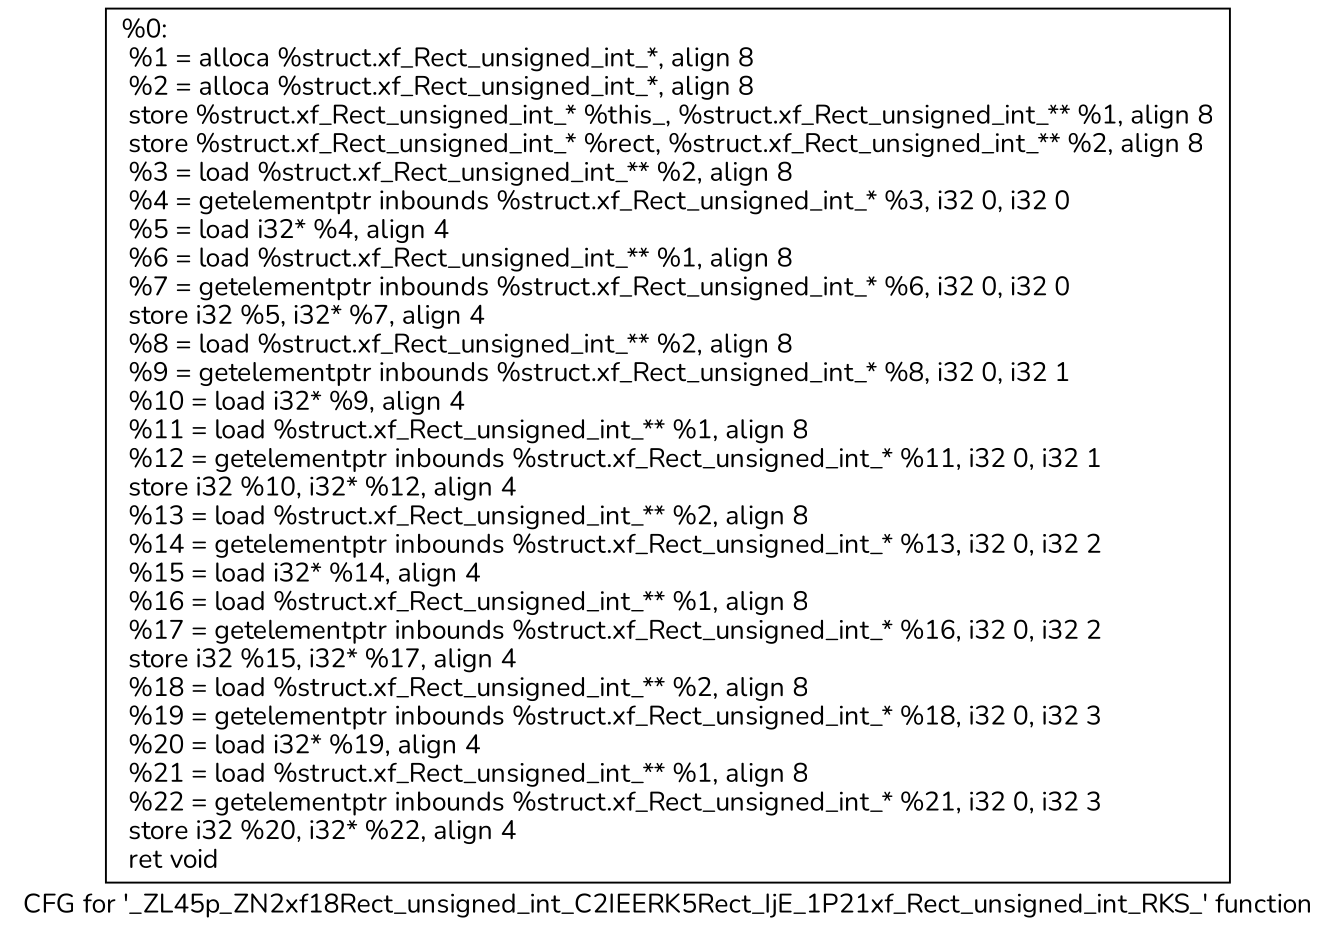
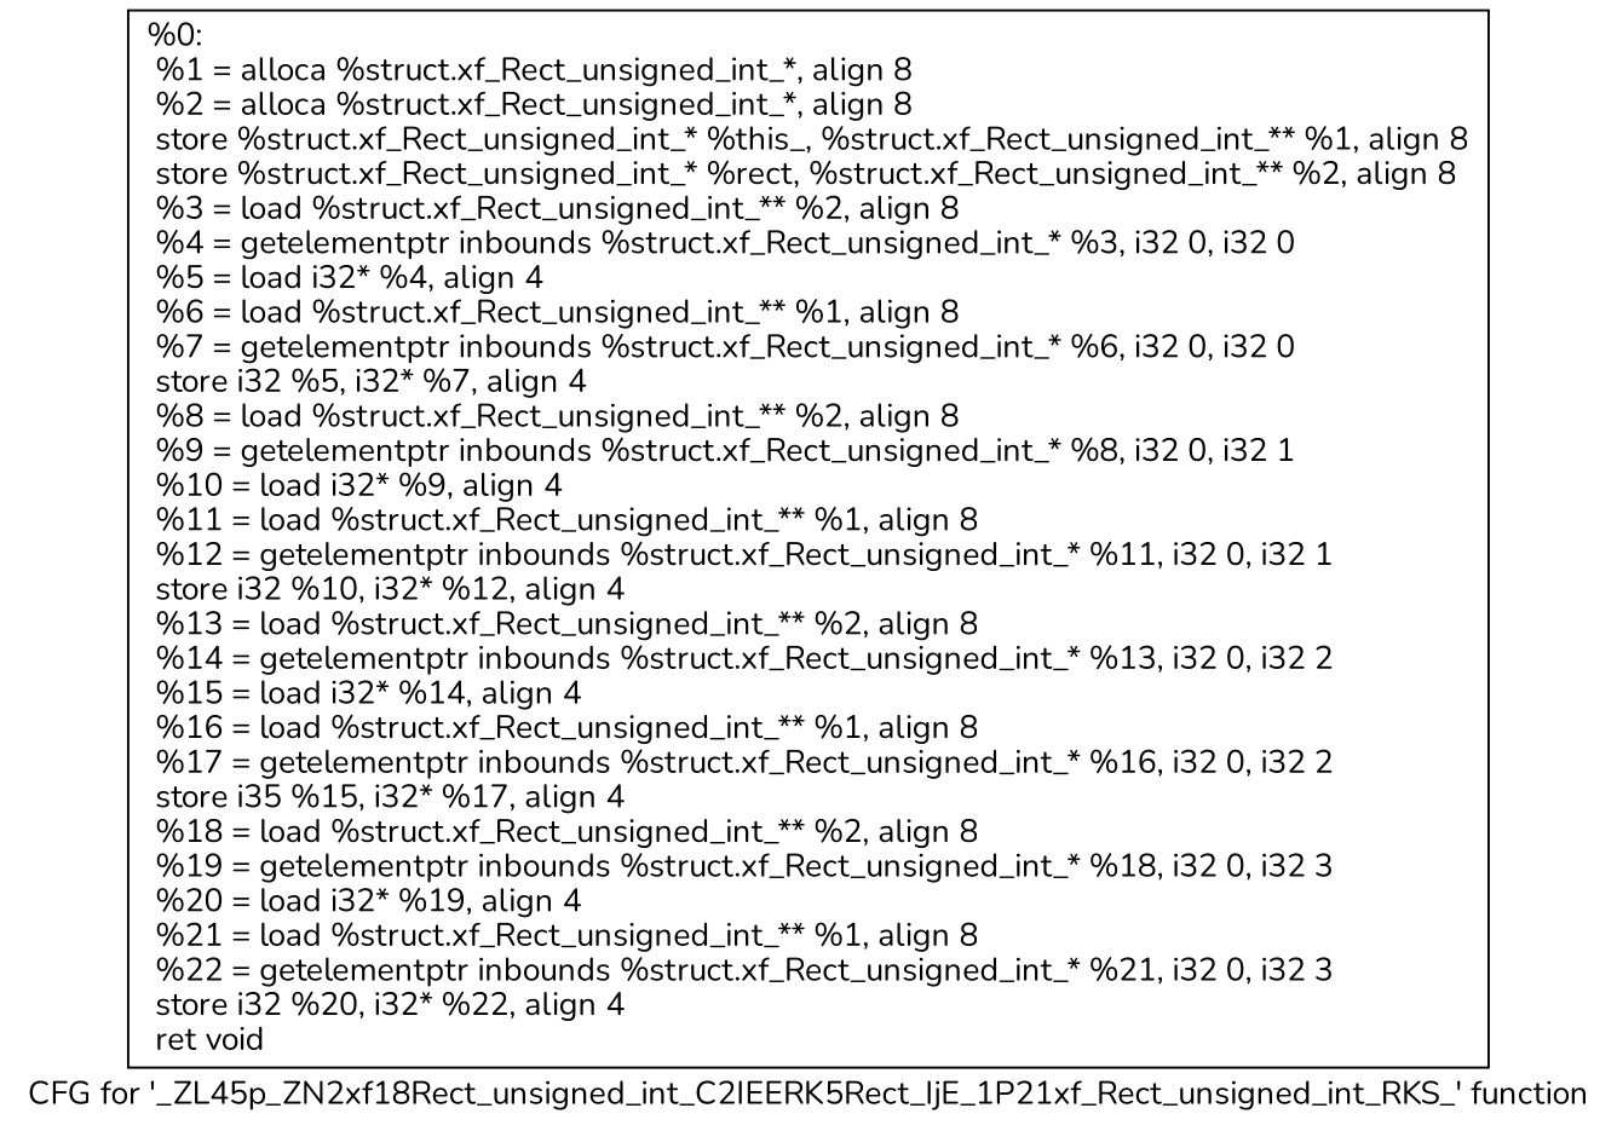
  digraph {
    label="CFG for '_ZL45p_ZN2xf18Rect_unsigned_int_C2IEERK5Rect_IjE_1P21xf_Rect_unsigned_int_RKS_' function"
    fontname=Nunito
-   n1 [label="{%0:\l  %1 = alloca %struct.xf_Rect_unsigned_int_*, align 8\l  %2 = alloca %struct.xf_Rect_unsigned_int_*, align 8\l  store %struct.xf_Rect_unsigned_int_* %this_, %struct.xf_Rect_unsigned_int_** %1, align 8\l  store %struct.xf_Rect_unsigned_int_* %rect, %struct.xf_Rect_unsigned_int_** %2, align 8\l  %3 = load %struct.xf_Rect_unsigned_int_** %2, align 8\l  %4 = getelementptr inbounds %struct.xf_Rect_unsigned_int_* %3, i32 0, i32 0\l  %5 = load i32* %4, align 4\l  %6 = load %struct.xf_Rect_unsigned_int_** %1, align 8\l  %7 = getelementptr inbounds %struct.xf_Rect_unsigned_int_* %6, i32 0, i32 0\l  store i32 %5, i32* %7, align 4\l  %8 = load %struct.xf_Rect_unsigned_int_** %2, align 8\l  %9 = getelementptr inbounds %struct.xf_Rect_unsigned_int_* %8, i32 0, i32 1\l  %10 = load i32* %9, align 4\l  %11 = load %struct.xf_Rect_unsigned_int_** %1, align 8\l  %12 = getelementptr inbounds %struct.xf_Rect_unsigned_int_* %11, i32 0, i32 1\l  store i32 %10, i32* %12, align 4\l  %13 = load %struct.xf_Rect_unsigned_int_** %2, align 8\l  %14 = getelementptr inbounds %struct.xf_Rect_unsigned_int_* %13, i32 0, i32 2\l  %15 = load i32* %14, align 4\l  %16 = load %struct.xf_Rect_unsigned_int_** %1, align 8\l  %17 = getelementptr inbounds %struct.xf_Rect_unsigned_int_* %16, i32 0, i32 2\l  store i32 %15, i32* %17, align 4\l  %18 = load %struct.xf_Rect_unsigned_int_** %2, align 8\l  %19 = getelementptr inbounds %struct.xf_Rect_unsigned_int_* %18, i32 0, i32 3\l  %20 = load i32* %19, align 4\l  %21 = load %struct.xf_Rect_unsigned_int_** %1, align 8\l  %22 = getelementptr inbounds %struct.xf_Rect_unsigned_int_* %21, i32 0, i32 3\l  store i32 %20, i32* %22, align 4\l  ret void\l}" shape=record fontname=Nunito]
+   n1 [label="{%0:\l  %1 = alloca %struct.xf_Rect_unsigned_int_*, align 8\l  %2 = alloca %struct.xf_Rect_unsigned_int_*, align 8\l  store %struct.xf_Rect_unsigned_int_* %this_, %struct.xf_Rect_unsigned_int_** %1, align 8\l  store %struct.xf_Rect_unsigned_int_* %rect, %struct.xf_Rect_unsigned_int_** %2, align 8\l  %3 = load %struct.xf_Rect_unsigned_int_** %2, align 8\l  %4 = getelementptr inbounds %struct.xf_Rect_unsigned_int_* %3, i32 0, i32 0\l  %5 = load i32* %4, align 4\l  %6 = load %struct.xf_Rect_unsigned_int_** %1, align 8\l  %7 = getelementptr inbounds %struct.xf_Rect_unsigned_int_* %6, i32 0, i32 0\l  store i32 %5, i32* %7, align 4\l  %8 = load %struct.xf_Rect_unsigned_int_** %2, align 8\l  %9 = getelementptr inbounds %struct.xf_Rect_unsigned_int_* %8, i32 0, i32 1\l  %10 = load i32* %9, align 4\l  %11 = load %struct.xf_Rect_unsigned_int_** %1, align 8\l  %12 = getelementptr inbounds %struct.xf_Rect_unsigned_int_* %11, i32 0, i32 1\l  store i32 %10, i32* %12, align 4\l  %13 = load %struct.xf_Rect_unsigned_int_** %2, align 8\l  %14 = getelementptr inbounds %struct.xf_Rect_unsigned_int_* %13, i32 0, i32 2\l  %15 = load i32* %14, align 4\l  %16 = load %struct.xf_Rect_unsigned_int_** %1, align 8\l  %17 = getelementptr inbounds %struct.xf_Rect_unsigned_int_* %16, i32 0, i32 2\l  store i35 %15, i32* %17, align 4\l  %18 = load %struct.xf_Rect_unsigned_int_** %2, align 8\l  %19 = getelementptr inbounds %struct.xf_Rect_unsigned_int_* %18, i32 0, i32 3\l  %20 = load i32* %19, align 4\l  %21 = load %struct.xf_Rect_unsigned_int_** %1, align 8\l  %22 = getelementptr inbounds %struct.xf_Rect_unsigned_int_* %21, i32 0, i32 3\l  store i32 %20, i32* %22, align 4\l  ret void\l}" shape=record fontname=Nunito]
  }
